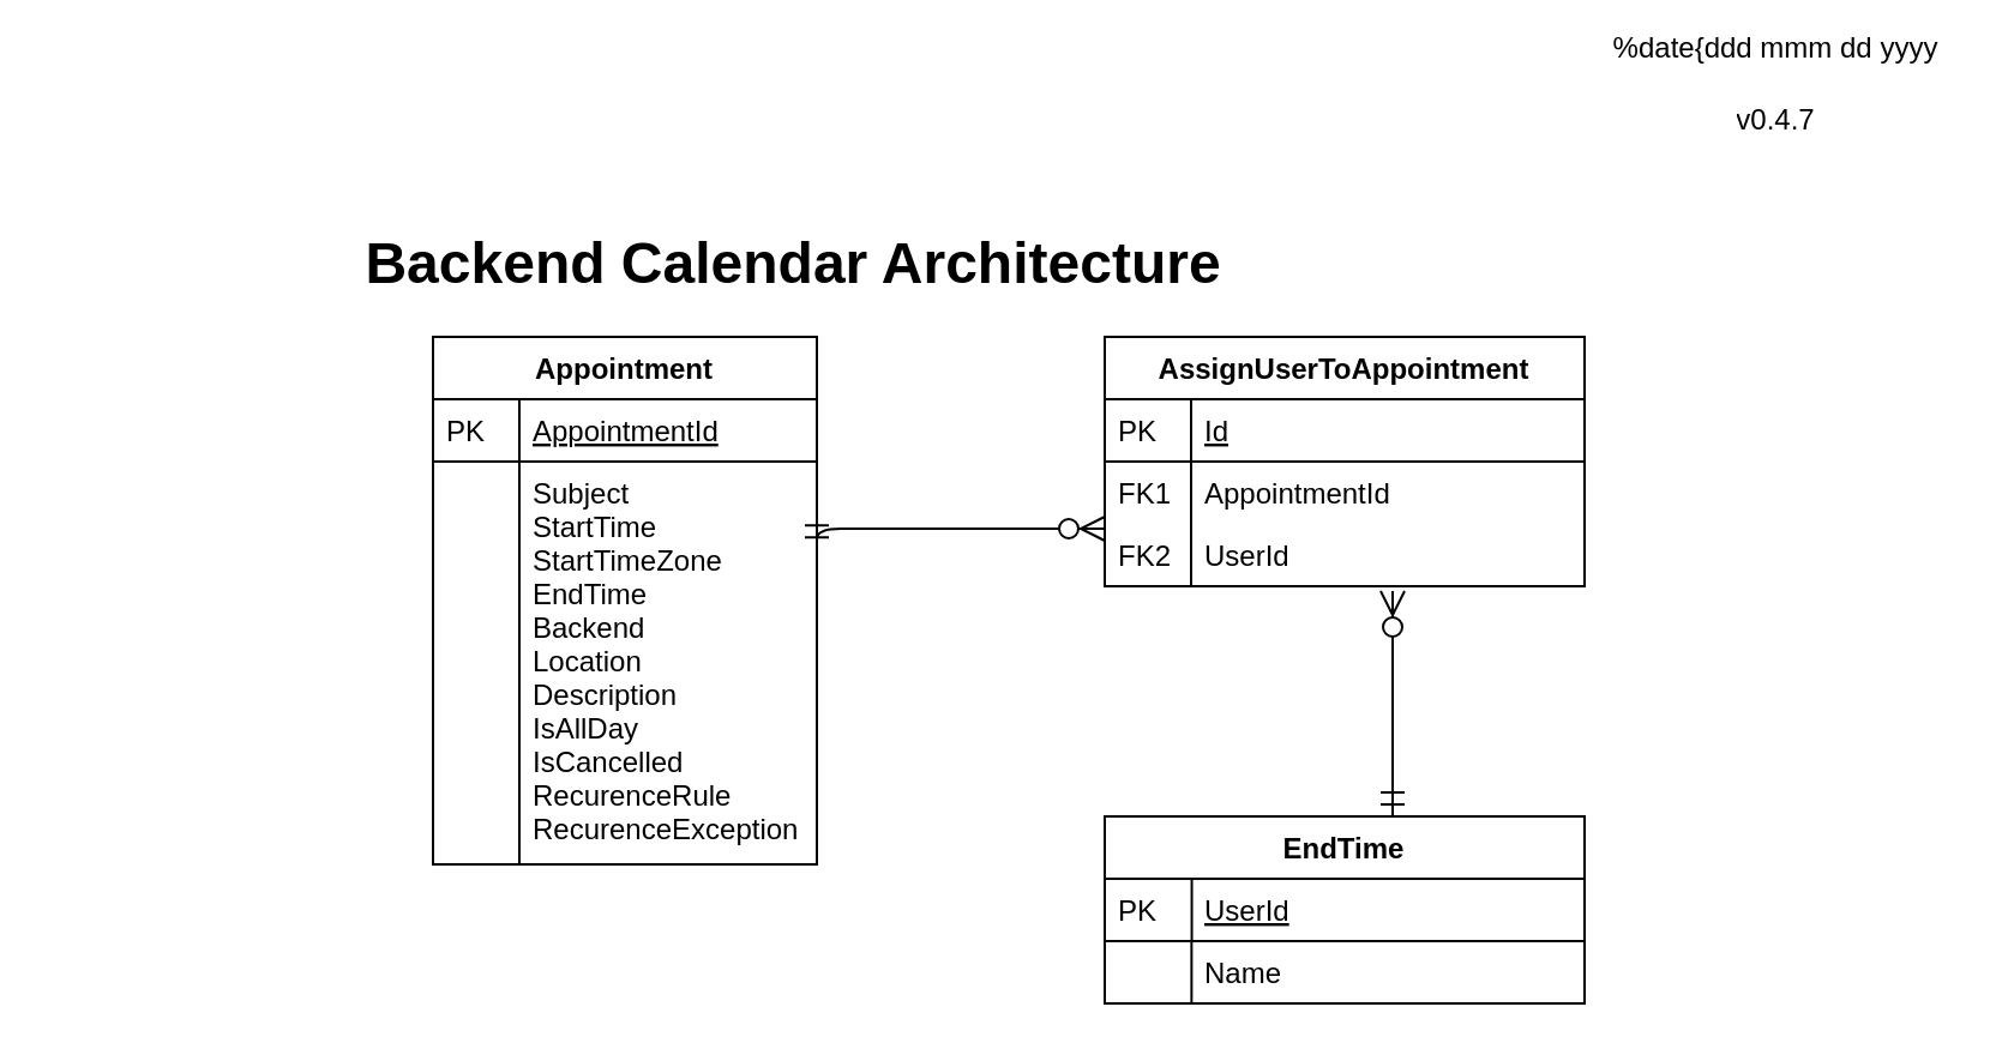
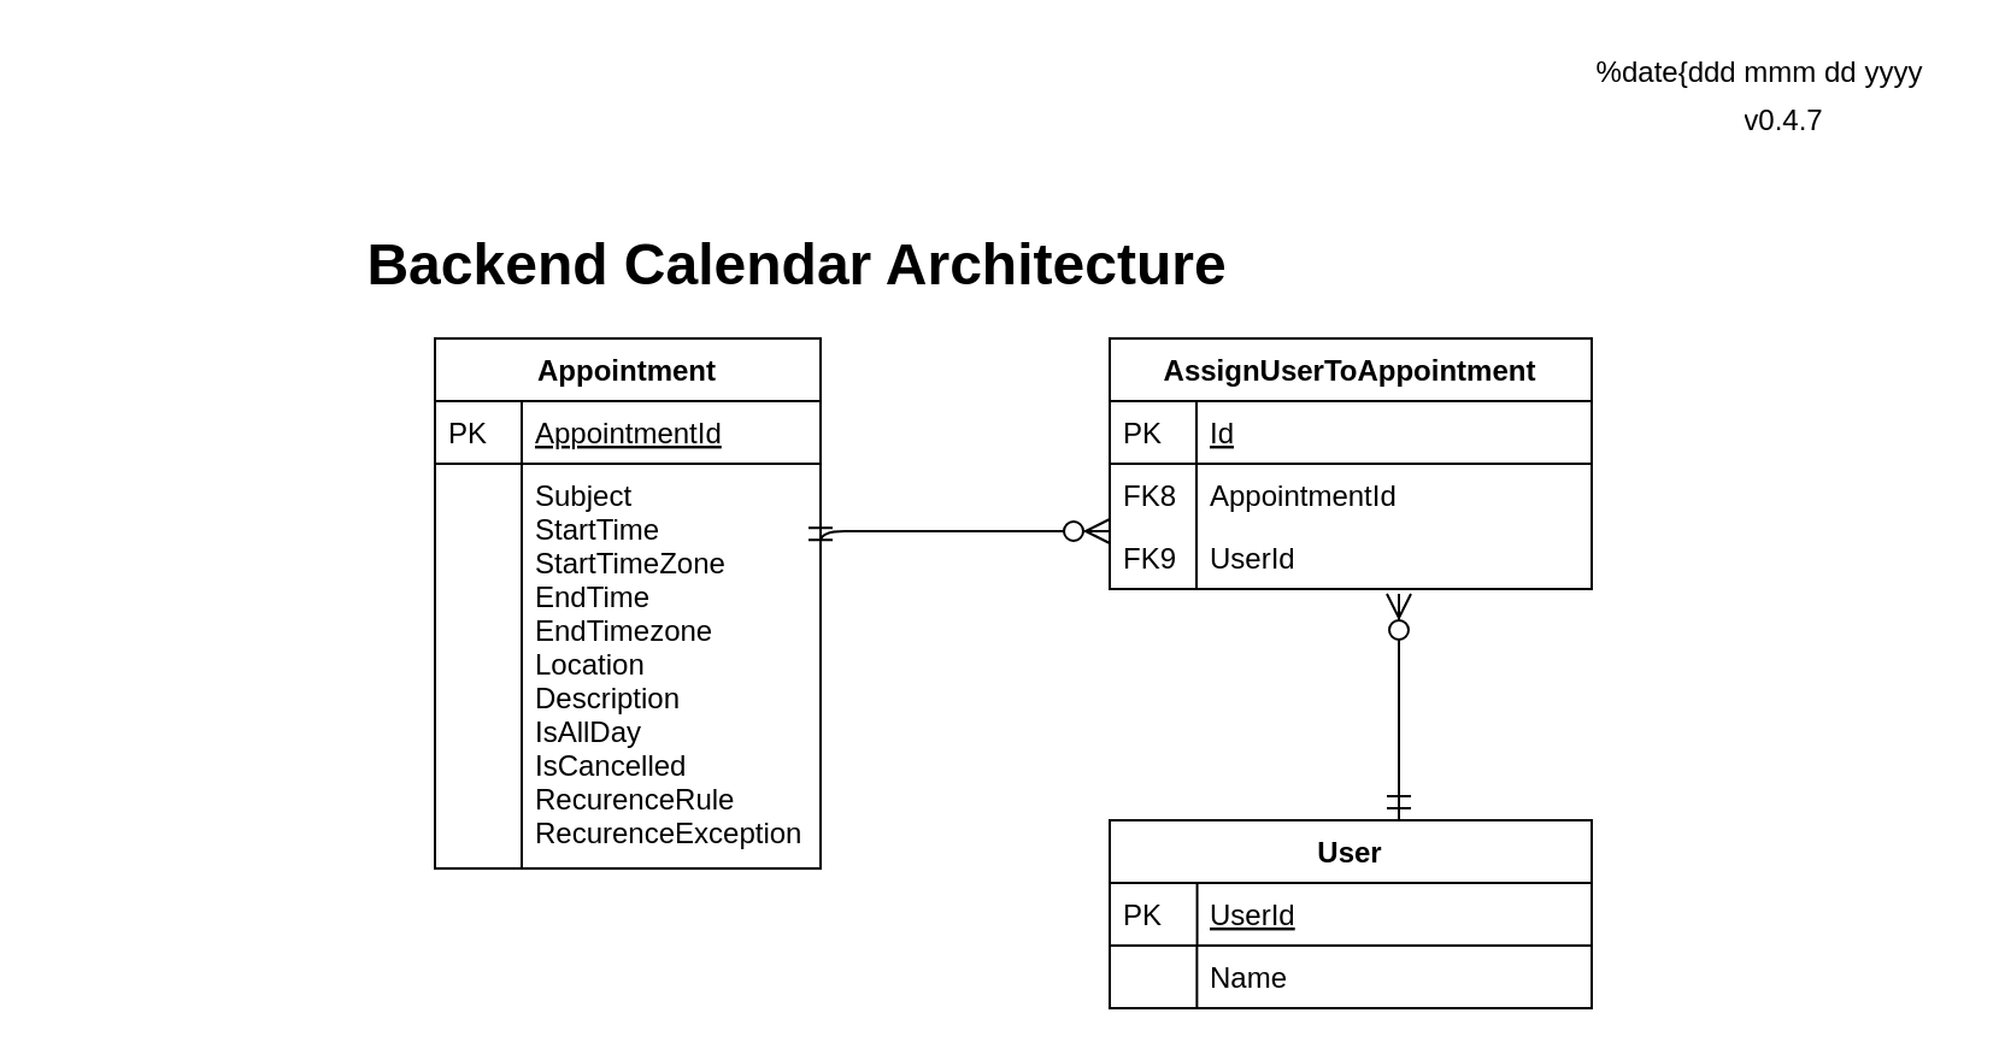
  <mxCell id="0" />
  <mxCell id="1" parent="0" />
  <mxCell id="2" value="Appointment" style="swimlane;fontStyle=1;childLayout=stackLayout;horizontal=1;startSize=26;horizontalStack=0;resizeParent=1;resizeLast=0;collapsible=1;marginBottom=0;rounded=0;shadow=0;strokeWidth=1;" parent="1" vertex="1"><mxGeometry x="180" y="140" width="160" height="220" as="geometry"><mxRectangle x="20" y="80" width="160" height="26" as="alternateBounds" /></mxGeometry></mxCell>
  <mxCell id="3" value="AppointmentId" style="shape=partialRectangle;top=0;left=0;right=0;bottom=1;align=left;verticalAlign=top;fillColor=none;spacingLeft=40;spacingRight=4;overflow=hidden;rotatable=0;points=[[0,0.5],[1,0.5]];portConstraint=eastwest;dropTarget=0;rounded=0;shadow=0;strokeWidth=1;fontStyle=4" parent="2" vertex="1"><mxGeometry y="26" width="160" height="26" as="geometry" /></mxCell>
  <mxCell id="4" value="PK" style="shape=partialRectangle;top=0;left=0;bottom=0;fillColor=none;align=left;verticalAlign=top;spacingLeft=4;spacingRight=4;overflow=hidden;rotatable=0;points=[];portConstraint=eastwest;part=1;" parent="3" vertex="1" connectable="0"><mxGeometry width="36" height="26" as="geometry" /></mxCell>
- <mxCell id="5" value="Subject&#10;StartTime&#10;StartTimeZone&#10;EndTime&#10;Backend&#10;Location&#10;Description&#10;IsAllDay&#10;IsCancelled&#10;RecurenceRule&#10;RecurenceException" style="shape=partialRectangle;top=0;left=0;right=0;bottom=0;align=left;verticalAlign=top;fillColor=none;spacingLeft=40;spacingRight=4;overflow=hidden;rotatable=0;points=[[0,0.5],[1,0.5]];portConstraint=eastwest;dropTarget=0;rounded=0;shadow=0;strokeWidth=1;" parent="2" vertex="1"><mxGeometry y="52" width="160" height="168" as="geometry" /></mxCell>
+ <mxCell id="5" value="Subject&#10;StartTime&#10;StartTimeZone&#10;EndTime&#10;EndTimezone&#10;Location&#10;Description&#10;IsAllDay&#10;IsCancelled&#10;RecurenceRule&#10;RecurenceException" style="shape=partialRectangle;top=0;left=0;right=0;bottom=0;align=left;verticalAlign=top;fillColor=none;spacingLeft=40;spacingRight=4;overflow=hidden;rotatable=0;points=[[0,0.5],[1,0.5]];portConstraint=eastwest;dropTarget=0;rounded=0;shadow=0;strokeWidth=1;" parent="2" vertex="1"><mxGeometry y="52" width="160" height="168" as="geometry" /></mxCell>
  <mxCell id="6" value="" style="shape=partialRectangle;top=0;left=0;bottom=0;fillColor=none;align=left;verticalAlign=top;spacingLeft=4;spacingRight=4;overflow=hidden;rotatable=0;points=[];portConstraint=eastwest;part=1;" parent="5" vertex="1" connectable="0"><mxGeometry width="36" height="168.0" as="geometry" /></mxCell>
  <mxCell id="7" value="Backend Calendar Architecture" style="text;strokeColor=none;fillColor=none;html=1;fontSize=24;fontStyle=1;verticalAlign=middle;align=center;" parent="1" vertex="1"><mxGeometry x="20" y="95" width="620" height="30" as="geometry" /></mxCell>
- <mxCell id="8" value="%date{ddd mmm dd yyyy HH:MM:ss}%" style="text;html=1;strokeColor=none;fillColor=none;align=center;verticalAlign=middle;whiteSpace=wrap;overflow=hidden;" parent="1" vertex="1"><mxGeometry x="660" y="10" width="160" height="20" as="geometry" /></mxCell>
+ <mxCell id="8" value="%date{ddd mmm dd yyyy HH:MM:ss}%" style="text;html=1;strokeColor=none;fillColor=none;align=center;verticalAlign=middle;whiteSpace=wrap;overflow=hidden;" parent="1" vertex="1"><mxGeometry x="650" width="160" height="20" as="geometry" y="20" /></mxCell>
  <mxCell id="9" value="v0.4.7" style="text;html=1;strokeColor=none;fillColor=none;align=center;verticalAlign=middle;whiteSpace=wrap;overflow=hidden;" parent="1" vertex="1"><mxGeometry x="700" y="40" width="80" height="20" as="geometry" /></mxCell>
  <mxCell id="10" value="AssignUserToAppointment" style="swimlane;fontStyle=1;childLayout=stackLayout;horizontal=1;startSize=26;horizontalStack=0;resizeParent=1;resizeLast=0;collapsible=1;marginBottom=0;rounded=0;shadow=0;strokeWidth=1;" parent="1" vertex="1"><mxGeometry x="460" y="140" width="200" height="104" as="geometry"><mxRectangle x="260" y="270" width="160" height="26" as="alternateBounds" /></mxGeometry></mxCell>
  <mxCell id="11" value="Id" style="shape=partialRectangle;top=0;left=0;right=0;bottom=1;align=left;verticalAlign=top;fillColor=none;spacingLeft=40;spacingRight=4;overflow=hidden;rotatable=0;points=[[0,0.5],[1,0.5]];portConstraint=eastwest;dropTarget=0;rounded=0;shadow=0;strokeWidth=1;fontStyle=4" parent="10" vertex="1"><mxGeometry y="26" width="200" height="26" as="geometry" /></mxCell>
  <mxCell id="12" value="PK" style="shape=partialRectangle;top=0;left=0;bottom=0;fillColor=none;align=left;verticalAlign=top;spacingLeft=4;spacingRight=4;overflow=hidden;rotatable=0;points=[];portConstraint=eastwest;part=1;" parent="11" vertex="1" connectable="0"><mxGeometry width="36" height="26" as="geometry" /></mxCell>
  <mxCell id="13" value="AppointmentId" style="shape=partialRectangle;top=0;left=0;right=0;bottom=0;align=left;verticalAlign=top;fillColor=none;spacingLeft=40;spacingRight=4;overflow=hidden;rotatable=0;points=[[0,0.5],[1,0.5]];portConstraint=eastwest;dropTarget=0;rounded=0;shadow=0;strokeWidth=1;" parent="10" vertex="1"><mxGeometry y="52" width="200" height="26" as="geometry" /></mxCell>
- <mxCell id="14" value="FK1" style="shape=partialRectangle;top=0;left=0;bottom=0;fillColor=none;align=left;verticalAlign=top;spacingLeft=4;spacingRight=4;overflow=hidden;rotatable=0;points=[];portConstraint=eastwest;part=1;" parent="13" vertex="1" connectable="0"><mxGeometry width="36" height="26" as="geometry" /></mxCell>
+ <mxCell id="14" value="FK8" style="shape=partialRectangle;top=0;left=0;bottom=0;fillColor=none;align=left;verticalAlign=top;spacingLeft=4;spacingRight=4;overflow=hidden;rotatable=0;points=[];portConstraint=eastwest;part=1;" parent="13" vertex="1" connectable="0"><mxGeometry width="36" height="26" as="geometry" /></mxCell>
  <mxCell id="15" value="UserId" style="shape=partialRectangle;top=0;left=0;right=0;bottom=0;align=left;verticalAlign=top;fillColor=none;spacingLeft=40;spacingRight=4;overflow=hidden;rotatable=0;points=[[0,0.5],[1,0.5]];portConstraint=eastwest;dropTarget=0;rounded=0;shadow=0;strokeWidth=1;" parent="10" vertex="1"><mxGeometry y="78" width="200" height="26" as="geometry" /></mxCell>
- <mxCell id="16" value="FK2" style="shape=partialRectangle;top=0;left=0;bottom=0;fillColor=none;align=left;verticalAlign=top;spacingLeft=4;spacingRight=4;overflow=hidden;rotatable=0;points=[];portConstraint=eastwest;part=1;" parent="15" vertex="1" connectable="0"><mxGeometry width="36" height="26" as="geometry" /></mxCell>
+ <mxCell id="16" value="FK9" style="shape=partialRectangle;top=0;left=0;bottom=0;fillColor=none;align=left;verticalAlign=top;spacingLeft=4;spacingRight=4;overflow=hidden;rotatable=0;points=[];portConstraint=eastwest;part=1;" parent="15" vertex="1" connectable="0"><mxGeometry width="36" height="26" as="geometry" /></mxCell>
  <mxCell id="17" value="" style="edgeStyle=orthogonalEdgeStyle;endArrow=ERzeroToMany;startArrow=ERmandOne;shadow=0;strokeWidth=1;endSize=8;startSize=8;exitX=0.998;exitY=0.316;exitDx=0;exitDy=0;exitPerimeter=0;" parent="1" target="10" edge="1"><mxGeometry width="100" height="100" relative="1" as="geometry"><mxPoint x="340" y="228.68" as="sourcePoint" /><mxPoint x="364.32" y="69" as="targetPoint" /><Array as="points"><mxPoint x="340" y="220" /></Array></mxGeometry></mxCell>
- <mxCell id="18" value="EndTime" style="swimlane;fontStyle=1;childLayout=stackLayout;horizontal=1;startSize=26;horizontalStack=0;resizeParent=1;resizeLast=0;collapsible=1;marginBottom=0;rounded=0;shadow=0;strokeWidth=1;" parent="1" vertex="1"><mxGeometry x="460" y="340" width="200" height="78" as="geometry"><mxRectangle x="20" y="80" width="160" height="26" as="alternateBounds" /></mxGeometry></mxCell>
+ <mxCell id="18" value="User" style="swimlane;fontStyle=1;childLayout=stackLayout;horizontal=1;startSize=26;horizontalStack=0;resizeParent=1;resizeLast=0;collapsible=1;marginBottom=0;rounded=0;shadow=0;strokeWidth=1;" parent="1" vertex="1"><mxGeometry x="460" y="340" width="200" height="78" as="geometry"><mxRectangle x="20" y="80" width="160" height="26" as="alternateBounds" /></mxGeometry></mxCell>
  <mxCell id="19" value="UserId" style="shape=partialRectangle;top=0;left=0;right=0;bottom=1;align=left;verticalAlign=top;fillColor=none;spacingLeft=40;spacingRight=4;overflow=hidden;rotatable=0;points=[[0,0.5],[1,0.5]];portConstraint=eastwest;dropTarget=0;rounded=0;shadow=0;strokeWidth=1;fontStyle=4" parent="18" vertex="1"><mxGeometry y="26" width="200" height="26" as="geometry" /></mxCell>
  <mxCell id="20" value="PK" style="shape=partialRectangle;top=0;left=0;bottom=0;fillColor=none;align=left;verticalAlign=top;spacingLeft=4;spacingRight=4;overflow=hidden;rotatable=0;points=[];portConstraint=eastwest;part=1;" parent="19" vertex="1" connectable="0"><mxGeometry width="36.281" height="26" as="geometry" /></mxCell>
  <mxCell id="21" value="Name" style="shape=partialRectangle;top=0;left=0;right=0;bottom=0;align=left;verticalAlign=top;fillColor=none;spacingLeft=40;spacingRight=4;overflow=hidden;rotatable=0;points=[[0,0.5],[1,0.5]];portConstraint=eastwest;dropTarget=0;rounded=0;shadow=0;strokeWidth=1;" parent="18" vertex="1"><mxGeometry y="52" width="200" height="26" as="geometry" /></mxCell>
  <mxCell id="22" value="" style="shape=partialRectangle;top=0;left=0;bottom=0;fillColor=none;align=left;verticalAlign=top;spacingLeft=4;spacingRight=4;overflow=hidden;rotatable=0;points=[];portConstraint=eastwest;part=1;" parent="21" vertex="1" connectable="0"><mxGeometry width="36.19" height="26" as="geometry" /></mxCell>
  <mxCell id="23" value="" style="edgeStyle=orthogonalEdgeStyle;endArrow=ERzeroToMany;startArrow=ERmandOne;shadow=0;strokeWidth=1;endSize=8;startSize=8;" parent="1" source="18" edge="1"><mxGeometry width="100" height="100" relative="1" as="geometry"><mxPoint x="540" y="330" as="sourcePoint" /><mxPoint x="580" y="246" as="targetPoint" /><Array as="points"><mxPoint x="580" y="290" /><mxPoint x="580" y="290" /></Array></mxGeometry></mxCell>
